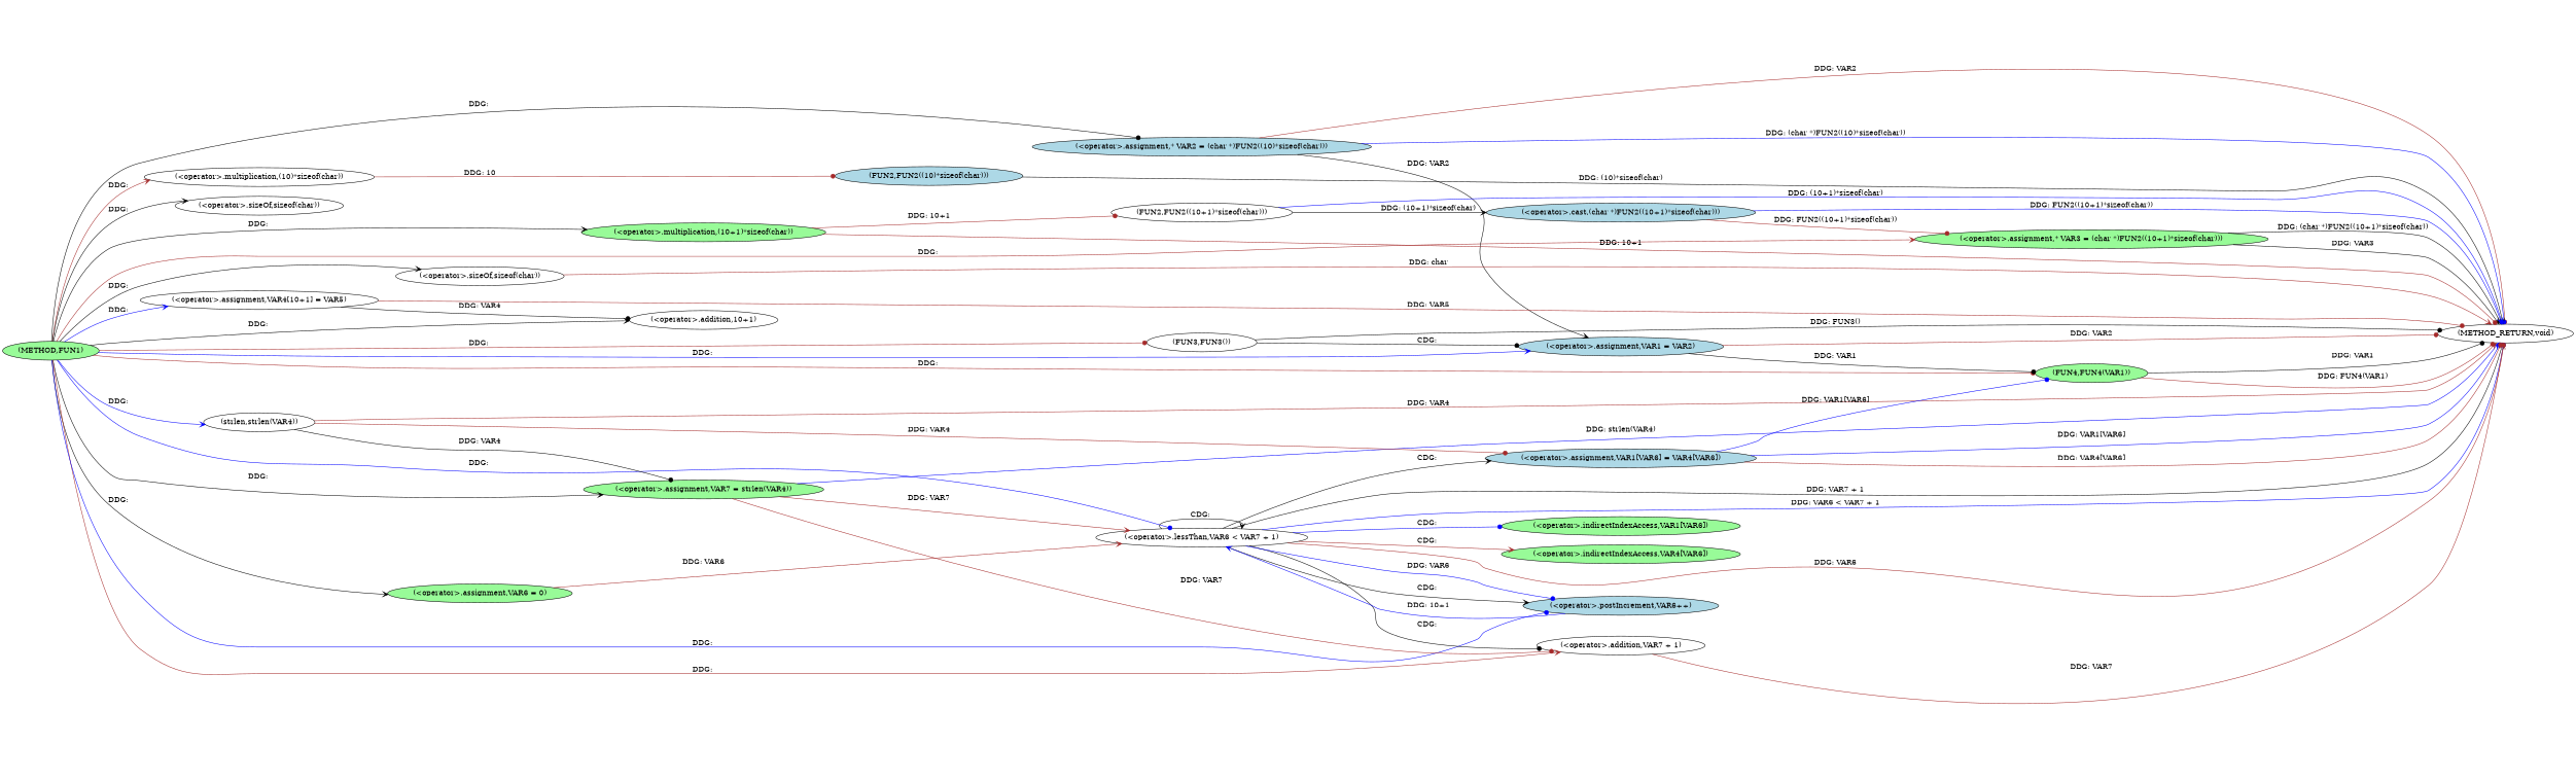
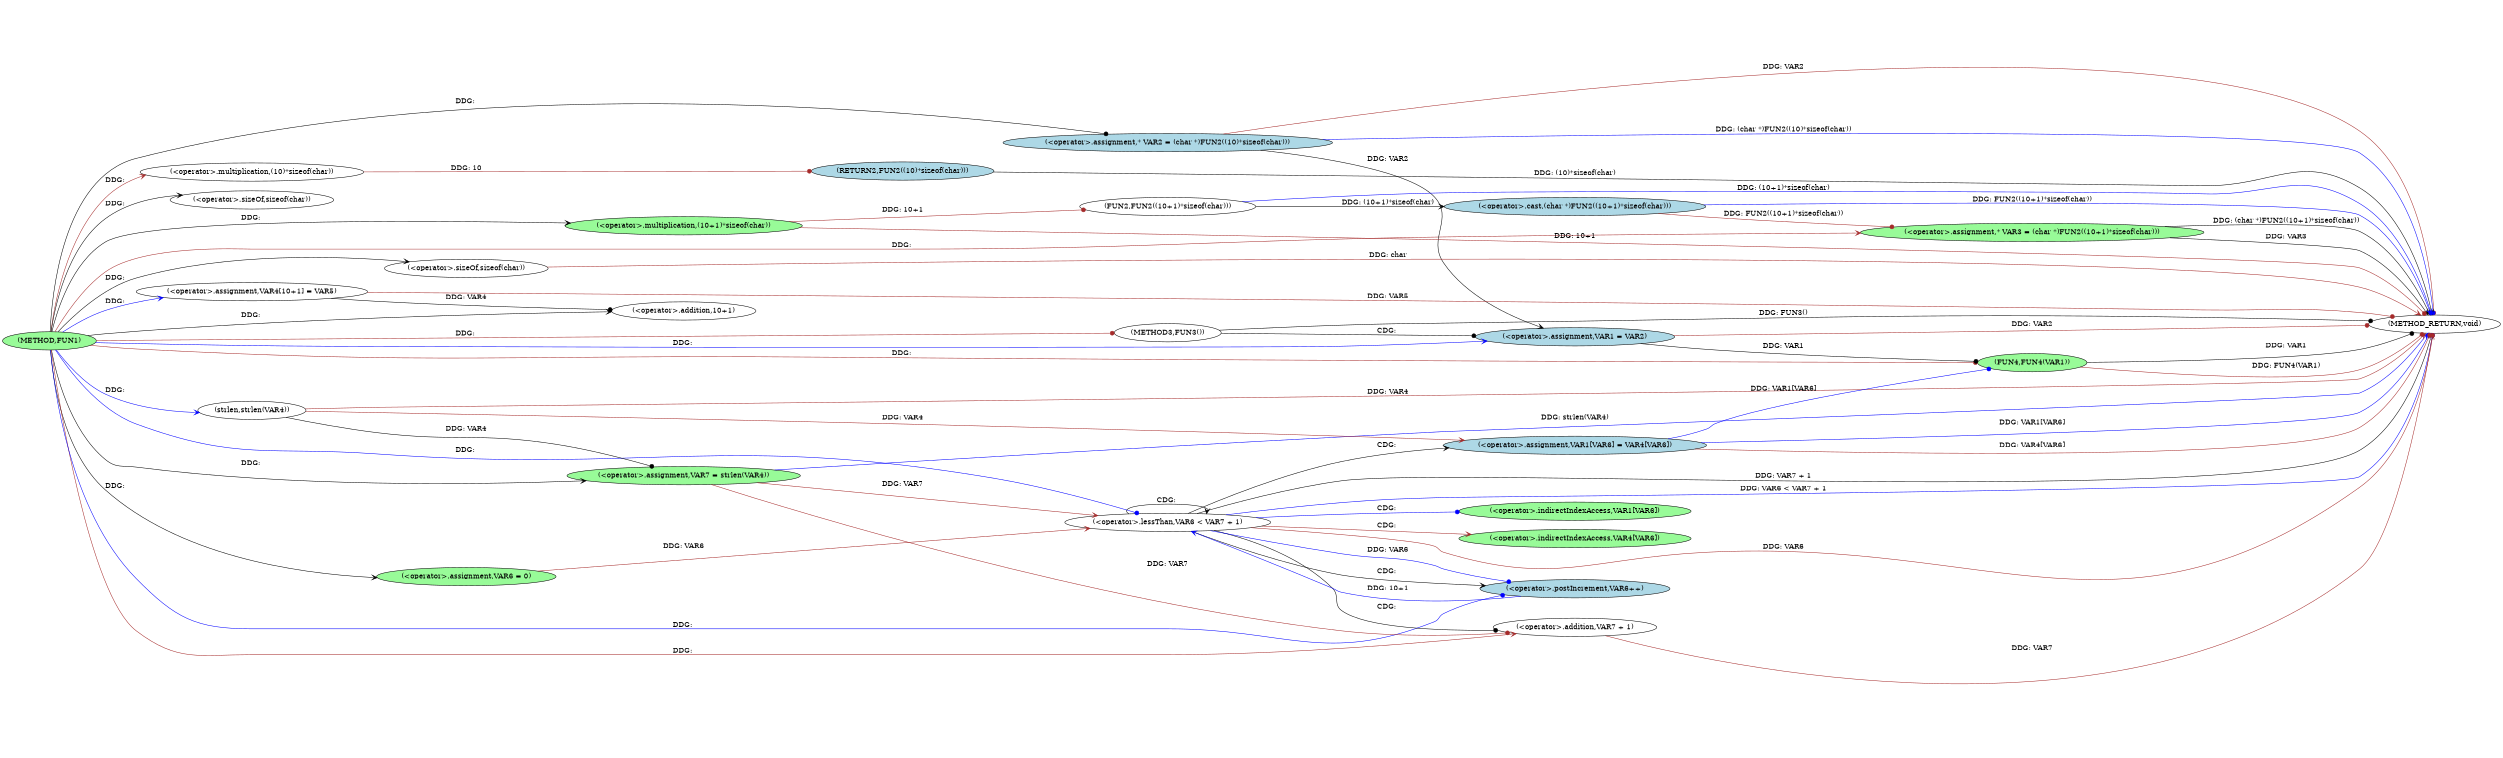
  digraph {
    rankdir=LR
    node [fillcolor=white style=filled]
    edge [arrowhead=dot color=black]
    n1 [fillcolor=palegreen label="(METHOD,FUN1)"]
    n2 [fillcolor=lightblue label="(<operator>.assignment,* VAR2 = (char *)FUN2((10)*sizeof(char)))"]
    n3 [label="(<operator>.multiplication,(10)*sizeof(char))"]
    n4 [label="(<operator>.sizeOf,sizeof(char))"]
    n5 [fillcolor=palegreen label="(<operator>.assignment,* VAR3 = (char *)FUN2((10+1)*sizeof(char)))"]
    n6 [fillcolor=palegreen label="(<operator>.multiplication,(10+1)*sizeof(char))"]
    n7 [label="(<operator>.addition,10+1)"]
    n8 [label="(<operator>.sizeOf,sizeof(char))"]
-   n9 [label="(FUN3,FUN3())"]
+   n9 [label="(METHOD3,FUN3())"]
    n10 [fillcolor=lightblue label="(<operator>.assignment,VAR1 = VAR2)"]
    n11 [label="(<operator>.assignment,VAR4[10+1] = VAR5)"]
    n12 [fillcolor=palegreen label="(<operator>.assignment,VAR7 = strlen(VAR4))"]
    n13 [label="(strlen,strlen(VAR4))"]
    n14 [fillcolor=palegreen label="(<operator>.assignment,VAR6 = 0)"]
    n15 [label="(<operator>.lessThan,VAR6 < VAR7 + 1)"]
    n16 [label="(<operator>.addition,VAR7 + 1)"]
    n17 [fillcolor=lightblue label="(<operator>.postIncrement,VAR6++)"]
    n18 [fillcolor=palegreen label="(FUN4,FUN4(VAR1))"]
    n19 [label="(METHOD_RETURN,void)"]
-   n20 [fillcolor=lightblue label="(FUN2,FUN2((10)*sizeof(char)))"]
+   n20 [fillcolor=lightblue label="(RETURN2,FUN2((10)*sizeof(char)))"]
    n21 [label="(FUN2,FUN2((10+1)*sizeof(char)))"]
    n22 [fillcolor=lightblue label="(<operator>.assignment,VAR1[VAR6] = VAR4[VAR6])"]
    n23 [fillcolor=palegreen label="(<operator>.indirectIndexAccess,VAR1[VAR6])"]
    n24 [fillcolor=palegreen label="(<operator>.indirectIndexAccess,VAR4[VAR6])"]
    n25 [fillcolor=lightblue label="(<operator>.cast,(char *)FUN2((10+1)*sizeof(char)))"]
    n1 -> n2 [label="DDG: "]
    n1 -> n3 [arrowhead=vee color=brown label="DDG: "]
    n1 -> n4 [arrowhead=vee label="DDG: "]
    n1 -> n5 [arrowhead=vee color=brown label="DDG: "]
    n1 -> n6 [arrowhead=vee label="DDG: "]
    n1 -> n7 [arrowhead=vee label="DDG: "]
    n1 -> n8 [arrowhead=vee label="DDG: "]
    n1 -> n9 [color=brown label="DDG: "]
    n1 -> n10 [arrowhead=vee color=blue label="DDG: "]
    n1 -> n11 [arrowhead=vee color=blue label="DDG: "]
    n1 -> n12 [arrowhead=vee label="DDG: "]
    n1 -> n13 [arrowhead=vee color=blue label="DDG: "]
    n1 -> n14 [arrowhead=vee label="DDG: "]
    n1 -> n15 [color=blue label="DDG: "]
    n1 -> n16 [arrowhead=vee color=brown label="DDG: "]
    n1 -> n17 [color=blue label="DDG: "]
    n1 -> n18 [color=brown label="DDG: "]
    n2 -> n10 [arrowhead=vee label="DDG: VAR2"]
    n2 -> n19 [color=brown label="DDG: VAR2"]
    n2 -> n19 [color=blue label="DDG: (char *)FUN2((10)*sizeof(char))"]
    n3 -> n20 [color=brown label="DDG: 10"]
    n5 -> n19 [arrowhead=vee label="DDG: VAR3"]
    n5 -> n19 [arrowhead=vee label="DDG: (char *)FUN2((10+1)*sizeof(char))"]
    n6 -> n19 [color=brown label="DDG: 10+1"]
    n6 -> n21 [color=brown label="DDG: 10+1"]
    n8 -> n19 [arrowhead=vee color=brown label="DDG: char"]
    n9 -> n10 [label="CDG: "]
    n9 -> n19 [label="DDG: FUN3()"]
    n10 -> n18 [label="DDG: VAR1"]
    n10 -> n19 [color=brown label="DDG: VAR2"]
    n11 -> n7 [label="DDG: VAR4"]
    n11 -> n19 [color=brown label="DDG: VAR5"]
    n12 -> n15 [arrowhead=vee color=brown label="DDG: VAR7"]
    n12 -> n16 [color=brown label="DDG: VAR7"]
    n12 -> n19 [arrowhead=vee color=blue label="DDG: strlen(VAR4)"]
    n13 -> n12 [label="DDG: VAR4"]
    n13 -> n19 [arrowhead=vee color=brown label="DDG: VAR4"]
-   n13 -> n22 [color=brown label="DDG: VAR4"]
+   n13 -> n22 [arrowhead=vee color=brown label="DDG: VAR4"]
    n14 -> n15 [arrowhead=vee color=brown label="DDG: VAR6"]
    n15 -> n15 [arrowhead=vee label="CDG: "]
    n15 -> n16 [label="CDG: "]
    n15 -> n17 [color=blue label="DDG: VAR6"]
    n15 -> n17 [arrowhead=vee label="CDG: "]
    n15 -> n19 [arrowhead=vee label="DDG: VAR7 + 1"]
    n15 -> n19 [color=blue label="DDG: VAR6 < VAR7 + 1"]
    n15 -> n19 [color=brown label="DDG: VAR6"]
    n15 -> n22 [arrowhead=vee label="CDG: "]
    n15 -> n23 [color=blue label="CDG: "]
    n15 -> n24 [arrowhead=vee color=brown label="CDG: "]
    n16 -> n19 [arrowhead=vee color=brown label="DDG: VAR7"]
    n17 -> n15 [arrowhead=vee color=blue label="DDG: 10+1"]
    n18 -> n19 [label="DDG: VAR1"]
    n18 -> n19 [color=brown label="DDG: FUN4(VAR1)"]
    n20 -> n19 [arrowhead=vee label="DDG: (10)*sizeof(char)"]
    n21 -> n19 [color=blue label="DDG: (10+1)*sizeof(char)"]
    n21 -> n25 [arrowhead=vee label="DDG: (10+1)*sizeof(char)"]
    n22 -> n18 [color=blue label="DDG: VAR1[VAR6]"]
    n22 -> n19 [color=blue label="DDG: VAR1[VAR6]"]
    n22 -> n19 [color=brown label="DDG: VAR4[VAR6]"]
    n25 -> n5 [color=brown label="DDG: FUN2((10+1)*sizeof(char))"]
    n25 -> n19 [arrowhead=vee color=blue label="DDG: FUN2((10+1)*sizeof(char))"]
  }
